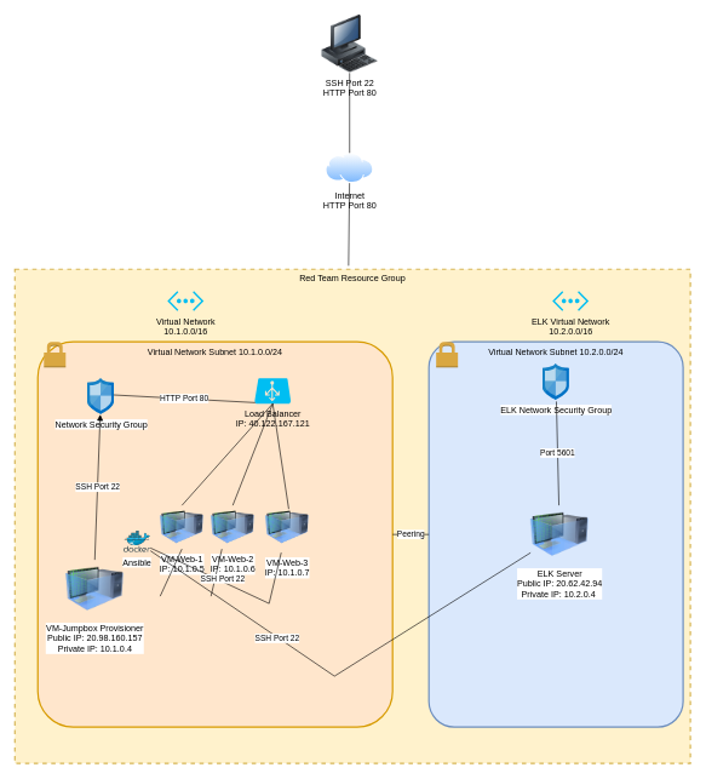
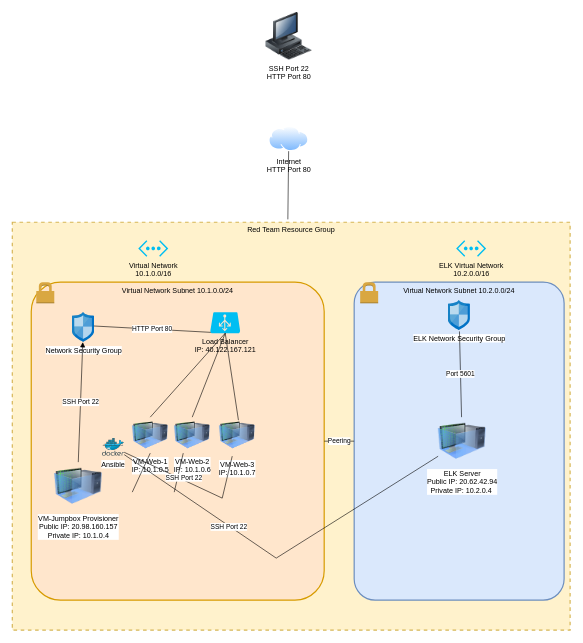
  <mxCell id="0" />
  <mxCell id="1" parent="0" />
  <mxCell id="2" value="SSH Port 22&lt;br&gt;HTTP Port 80" style="image;html=1;image=img/lib/clip_art/computers/Workstation_128x128.png" vertex="1" parent="1"><mxGeometry x="440.86" y="20" width="80" height="80" as="geometry" /></mxCell>
  <mxCell id="3" value="Internet&lt;br&gt;HTTP Port 80" style="aspect=fixed;perimeter=ellipsePerimeter;html=1;align=center;shadow=0;dashed=0;spacingTop=3;image;image=img/lib/active_directory/internet_cloud.svg;" vertex="1" parent="1"><mxGeometry x="447.93" y="210" width="65.87" height="41.5" as="geometry" /></mxCell>
- <mxCell id="4" value="" style="endArrow=none;html=1;rounded=0;entryX=0.5;entryY=1;entryDx=0;entryDy=0;exitX=0.5;exitY=0;exitDx=0;exitDy=0;" edge="1" parent="1" source="3" target="2"><mxGeometry width="50" height="50" relative="1" as="geometry"><mxPoint x="400" y="-320" as="sourcePoint" /><mxPoint x="450" y="-370" as="targetPoint" /><Array as="points" /></mxGeometry></mxCell>
  <mxCell id="5" value="" style="endArrow=none;html=1;rounded=0;exitX=0.494;exitY=-0.007;exitDx=0;exitDy=0;exitPerimeter=0;" edge="1" parent="1" source="7" target="3"><mxGeometry width="50" height="50" relative="1" as="geometry"><mxPoint x="408" y="-420" as="sourcePoint" /><mxPoint x="450" y="-370" as="targetPoint" /></mxGeometry></mxCell>
  <mxCell id="6" value="" style="endArrow=none;html=1;rounded=0;" edge="1" parent="1" target="16"><mxGeometry width="50" height="50" relative="1" as="geometry"><mxPoint x="410" y="840" as="sourcePoint" /><mxPoint x="460" y="-100" as="targetPoint" /></mxGeometry></mxCell>
  <mxCell id="7" value="Red Team Resource Group" style="fontStyle=0;verticalAlign=top;align=center;spacingTop=-2;fillColor=#fff2cc;rounded=0;whiteSpace=wrap;html=1;strokeColor=#d6b656;strokeWidth=2;dashed=1;container=1;collapsible=0;expand=0;recursiveResize=0;" vertex="1" parent="1"><mxGeometry x="20" y="370" width="930" height="680" as="geometry" /></mxCell>
  <mxCell id="8" value="Virtual Network Subnet 10.1.0.0/24" style="rounded=1;arcSize=10;dashed=0;fillColor=#ffe6cc;strokeWidth=2;verticalAlign=top;strokeColor=#d79b00;" vertex="1" parent="7"><mxGeometry x="31.59" y="100" width="488.41" height="530" as="geometry" /></mxCell>
  <mxCell id="9" value="Virtual Network Subnet 10.2.0.0/24" style="rounded=1;arcSize=10;dashed=0;fillColor=#dae8fc;strokeWidth=2;verticalAlign=top;strokeColor=#6c8ebf;" vertex="1" parent="7"><mxGeometry x="570" y="100" width="350" height="530" as="geometry" /></mxCell>
  <mxCell id="10" value="" style="dashed=0;html=1;shape=mxgraph.aws3.permissions;fillColor=#D9A741;gradientColor=none;dashed=0;" vertex="1" parent="7"><mxGeometry x="40" y="100" width="30" height="35" as="geometry" /></mxCell>
  <mxCell id="11" value="" style="dashed=0;html=1;shape=mxgraph.aws3.permissions;fillColor=#D9A741;gradientColor=none;dashed=0;" vertex="1" parent="7"><mxGeometry x="580" y="100" width="30" height="35" as="geometry" /></mxCell>
  <mxCell id="12" value="ELK Network Security Group" style="sketch=0;aspect=fixed;html=1;points=[];align=center;image;fontSize=12;image=img/lib/mscae/Network_Security_Groups_Classic.svg;" vertex="1" parent="7"><mxGeometry x="726.5" y="130" width="37" height="50" as="geometry" /></mxCell>
  <mxCell id="13" value="ELK Server&lt;br&gt;Public IP: 20.62.42.94&lt;br&gt;Private IP: 10.2.0.4&amp;nbsp;" style="image;html=1;image=img/lib/clip_art/computers/Virtual_Machine_128x128.png" vertex="1" parent="7"><mxGeometry x="710" y="325" width="80" height="80" as="geometry" /></mxCell>
  <mxCell id="14" value="Port 5601" style="endArrow=none;html=1;rounded=0;entryX=0.514;entryY=1.04;entryDx=0;entryDy=0;entryPerimeter=0;" edge="1" parent="7" source="13" target="12"><mxGeometry width="50" height="50" relative="1" as="geometry"><mxPoint x="680" y="-500" as="sourcePoint" /><mxPoint x="730" y="-550" as="targetPoint" /></mxGeometry></mxCell>
  <mxCell id="15" value="Ansible" style="sketch=0;aspect=fixed;html=1;points=[];align=center;image;fontSize=12;image=img/lib/mscae/Docker.svg;" vertex="1" parent="7"><mxGeometry x="150" y="360" width="36.59" height="30" as="geometry" /></mxCell>
  <mxCell id="16" value="VM-Web-3&lt;br&gt;IP: 10.1.0.7" style="image;html=1;image=img/lib/clip_art/computers/Virtual_Machine_128x128.png" vertex="1" parent="7"><mxGeometry x="345" y="320" width="60" height="70" as="geometry" /></mxCell>
  <mxCell id="17" value="VM-Web-2&lt;br&gt;IP: 10.1.0.6" style="image;html=1;image=img/lib/clip_art/computers/Virtual_Machine_128x128.png" vertex="1" parent="7"><mxGeometry x="270" y="325" width="60" height="60" as="geometry" /></mxCell>
  <mxCell id="18" value="VM-Web-1&lt;br&gt;IP: 10.1.0.5" style="image;html=1;image=img/lib/clip_art/computers/Virtual_Machine_128x128.png" vertex="1" parent="7"><mxGeometry x="200" y="325" width="60" height="60" as="geometry" /></mxCell>
  <mxCell id="19" style="edgeStyle=orthogonalEdgeStyle;rounded=0;orthogonalLoop=1;jettySize=auto;html=1;exitX=0.5;exitY=1;exitDx=0;exitDy=0;" edge="1" parent="7" source="16" target="16"><mxGeometry relative="1" as="geometry" /></mxCell>
  <mxCell id="20" value="Load Balancer&lt;br&gt;IP: 40.122.167.121" style="verticalLabelPosition=bottom;html=1;verticalAlign=top;align=center;strokeColor=none;fillColor=#00BEF2;shape=mxgraph.azure.azure_load_balancer;" vertex="1" parent="7"><mxGeometry x="330" y="150" width="50" height="35" as="geometry" /></mxCell>
  <mxCell id="21" value="" style="endArrow=none;html=1;rounded=0;exitX=0.5;exitY=0;exitDx=0;exitDy=0;entryX=0.5;entryY=1;entryDx=0;entryDy=0;entryPerimeter=0;" edge="1" parent="7" source="18" target="20"><mxGeometry width="50" height="50" relative="1" as="geometry"><mxPoint x="240" y="-570" as="sourcePoint" /><mxPoint x="290" y="-620" as="targetPoint" /></mxGeometry></mxCell>
  <mxCell id="22" value="" style="endArrow=none;html=1;rounded=0;exitX=0.534;exitY=0.143;exitDx=0;exitDy=0;exitPerimeter=0;entryX=0.5;entryY=1;entryDx=0;entryDy=0;entryPerimeter=0;" edge="1" parent="7" source="16" target="20"><mxGeometry width="50" height="50" relative="1" as="geometry"><mxPoint x="340" y="-560" as="sourcePoint" /><mxPoint x="310" y="-650" as="targetPoint" /></mxGeometry></mxCell>
  <mxCell id="23" value="" style="endArrow=none;html=1;rounded=0;exitX=0.5;exitY=0;exitDx=0;exitDy=0;entryX=0.5;entryY=1;entryDx=0;entryDy=0;entryPerimeter=0;" edge="1" parent="7" source="17" target="20"><mxGeometry width="50" height="50" relative="1" as="geometry"><mxPoint x="280" y="-560" as="sourcePoint" /><mxPoint x="310" y="-650" as="targetPoint" /></mxGeometry></mxCell>
  <mxCell id="24" value="VM-Jumpbox Provisioner&lt;br&gt;Public IP: 20.98.160.157&lt;br&gt;Private IP: 10.1.0.4" style="image;html=1;image=img/lib/clip_art/computers/Virtual_Machine_128x128.png" vertex="1" parent="7"><mxGeometry x="70" y="400" width="80" height="80" as="geometry" /></mxCell>
  <mxCell id="25" value="Network Security Group" style="sketch=0;aspect=fixed;html=1;points=[];align=center;image;fontSize=12;image=img/lib/mscae/Network_Security_Groups_Classic.svg;" vertex="1" parent="7"><mxGeometry x="100" y="150" width="37" height="50" as="geometry" /></mxCell>
  <mxCell id="26" value="HTTP Port 80" style="endArrow=none;html=1;rounded=0;entryX=0.973;entryY=0.46;entryDx=0;entryDy=0;entryPerimeter=0;exitX=0.02;exitY=0.96;exitDx=0;exitDy=0;exitPerimeter=0;" edge="1" parent="7" source="20" target="25"><mxGeometry width="50" height="50" relative="1" as="geometry"><mxPoint x="380" y="-540" as="sourcePoint" /><mxPoint x="430" y="-590" as="targetPoint" /><Array as="points" /></mxGeometry></mxCell>
  <mxCell id="27" value="SSH Port 22" style="endArrow=block;html=1;rounded=0;exitX=0.5;exitY=0;exitDx=0;exitDy=0;" edge="1" parent="7" source="24" target="25"><mxGeometry width="50" height="50" relative="1" as="geometry"><mxPoint x="380" y="-540" as="sourcePoint" /><mxPoint x="430" y="-590" as="targetPoint" /></mxGeometry></mxCell>
  <mxCell id="28" value="Virtual Network&lt;br&gt;10.1.0.0/16" style="verticalLabelPosition=bottom;html=1;verticalAlign=top;align=center;strokeColor=none;fillColor=#00BEF2;shape=mxgraph.azure.virtual_network;pointerEvents=1;" vertex="1" parent="7"><mxGeometry x="210" y="30" width="50" height="27.5" as="geometry" /></mxCell>
  <mxCell id="29" value="ELK Virtual Network&lt;br&gt;10.2.0.0/16" style="verticalLabelPosition=bottom;html=1;verticalAlign=top;align=center;strokeColor=none;fillColor=#00BEF2;shape=mxgraph.azure.virtual_network;pointerEvents=1;" vertex="1" parent="7"><mxGeometry x="740" y="30" width="50" height="27.5" as="geometry" /></mxCell>
  <mxCell id="30" value="Peering" style="endArrow=none;html=1;rounded=0;exitX=1;exitY=0.5;exitDx=0;exitDy=0;entryX=0;entryY=0.5;entryDx=0;entryDy=0;" edge="1" parent="7" source="8" target="9"><mxGeometry width="50" height="50" relative="1" as="geometry"><mxPoint x="350" y="640" as="sourcePoint" /><mxPoint x="610.711" y="1415" as="targetPoint" /></mxGeometry></mxCell>
  <mxCell id="31" value="" style="endArrow=none;html=1;rounded=0;entryX=0.5;entryY=1;entryDx=0;entryDy=0;" edge="1" parent="7" target="18"><mxGeometry width="50" height="50" relative="1" as="geometry"><mxPoint x="200" y="450" as="sourcePoint" /><mxPoint x="250" y="400" as="targetPoint" /></mxGeometry></mxCell>
  <mxCell id="32" value="" style="endArrow=none;html=1;rounded=0;entryX=0.25;entryY=1;entryDx=0;entryDy=0;" edge="1" parent="7" target="17"><mxGeometry width="50" height="50" relative="1" as="geometry"><mxPoint x="270" y="450" as="sourcePoint" /><mxPoint x="310" y="410" as="targetPoint" /></mxGeometry></mxCell>
  <mxCell id="33" value="" style="endArrow=none;html=1;rounded=0;" edge="1" parent="7" target="16"><mxGeometry width="50" height="50" relative="1" as="geometry"><mxPoint x="350" y="460" as="sourcePoint" /><mxPoint x="390" y="420" as="targetPoint" /></mxGeometry></mxCell>
  <mxCell id="34" value="" style="endArrow=none;html=1;rounded=0;" edge="1" parent="7" source="15"><mxGeometry width="50" height="50" relative="1" as="geometry"><mxPoint x="220" y="510" as="sourcePoint" /><mxPoint x="350" y="460" as="targetPoint" /></mxGeometry></mxCell>
  <mxCell id="35" value="SSH Port 22" style="edgeLabel;html=1;align=center;verticalAlign=middle;resizable=0;points=[];" connectable="0" vertex="1" parent="34"><mxGeometry x="0.189" y="4" relative="1" as="geometry"><mxPoint as="offset" /></mxGeometry></mxCell>
  <mxCell id="36" value="" style="endArrow=none;html=1;rounded=0;" edge="1" parent="7" source="15" target="13"><mxGeometry width="50" height="50" relative="1" as="geometry"><mxPoint x="350" y="810" as="sourcePoint" /><mxPoint x="400" y="760" as="targetPoint" /><Array as="points"><mxPoint x="440" y="560" /></Array></mxGeometry></mxCell>
  <mxCell id="37" value="SSH Port 22" style="edgeLabel;html=1;align=center;verticalAlign=middle;resizable=0;points=[];" connectable="0" vertex="1" parent="36"><mxGeometry x="-0.324" y="-1" relative="1" as="geometry"><mxPoint as="offset" /></mxGeometry></mxCell>
